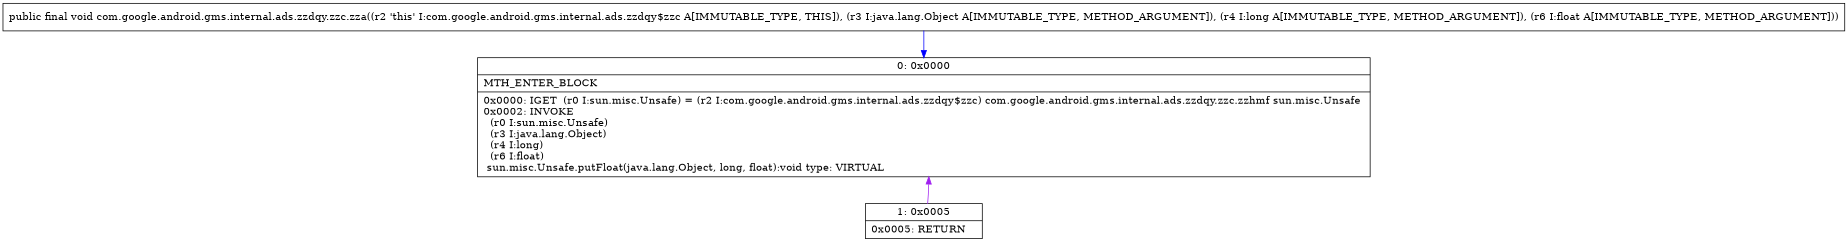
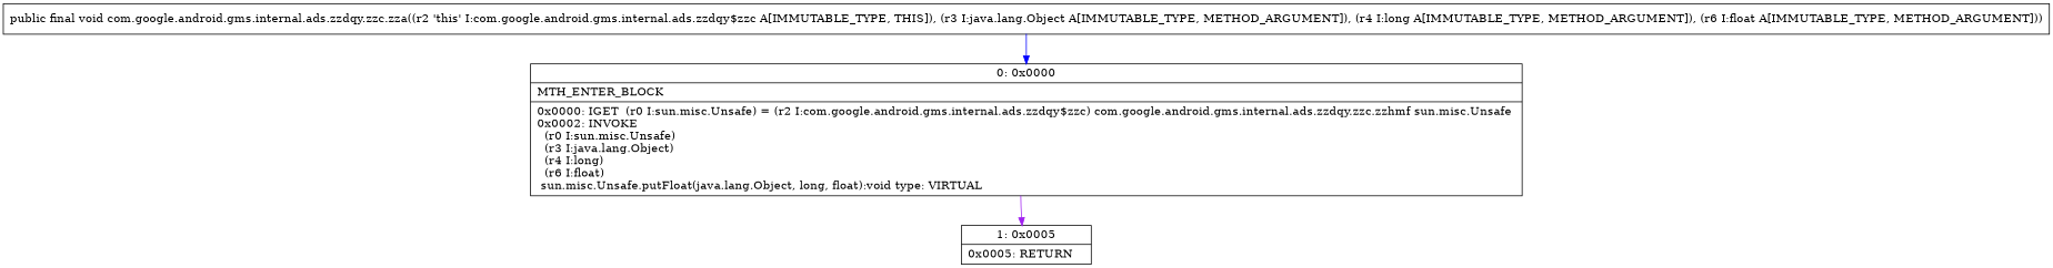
  digraph {
    node [shape=record]
    n1 [label="{0\:\ 0x0000|MTH_ENTER_BLOCK\l|0x0000: IGET  (r0 I:sun.misc.Unsafe) = (r2 I:com.google.android.gms.internal.ads.zzdqy$zzc) com.google.android.gms.internal.ads.zzdqy.zzc.zzhmf sun.misc.Unsafe \l0x0002: INVOKE  \l  (r0 I:sun.misc.Unsafe)\l  (r3 I:java.lang.Object)\l  (r4 I:long)\l  (r6 I:float)\l sun.misc.Unsafe.putFloat(java.lang.Object, long, float):void type: VIRTUAL \l}"]
    n2 [label="{1\:\ 0x0005|0x0005: RETURN   \l}"]
    n3 [label="{public final void com.google.android.gms.internal.ads.zzdqy.zzc.zza((r2 'this' I:com.google.android.gms.internal.ads.zzdqy$zzc A[IMMUTABLE_TYPE, THIS]), (r3 I:java.lang.Object A[IMMUTABLE_TYPE, METHOD_ARGUMENT]), (r4 I:long A[IMMUTABLE_TYPE, METHOD_ARGUMENT]), (r6 I:float A[IMMUTABLE_TYPE, METHOD_ARGUMENT])) }"]
-   n2 -> n1 [color=purple]
+   n1 -> n2 [color=purple]
    n3 -> n1 [color=blue]
  }
